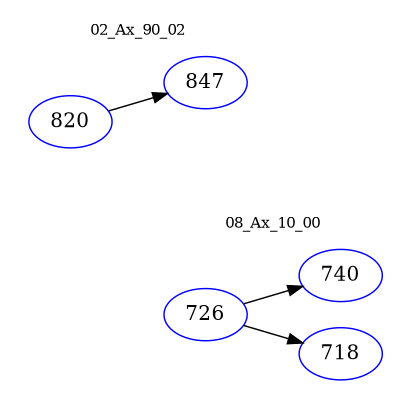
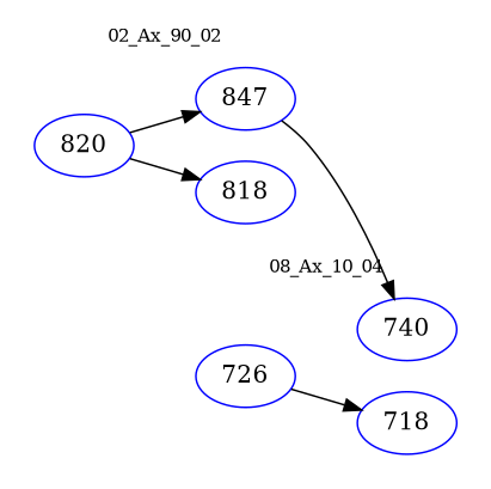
  digraph {
    rankdir=LR
    node [color=blue]
    edge [color=black]
    n1 [label=820]
+   n2 [label=818]
    n3 [label=847]
    n4 [label=726]
    n5 [label=718]
    n6 [label=740]
    subgraph cluster_1 {
      color=white
      fontsize=10
      label="02_Ax_90_02"
      n1
+     n2
      n3
    }
    subgraph cluster_2 {
      color=white
      fontsize=10
-     label="08_Ax_10_00"
+     label="08_Ax_10_04"
      n4
      n5
      n6
    }
+   n1 -> n2
    n1 -> n3
    n4 -> n5
-   n4 -> n6
+   n3 -> n6
  }
